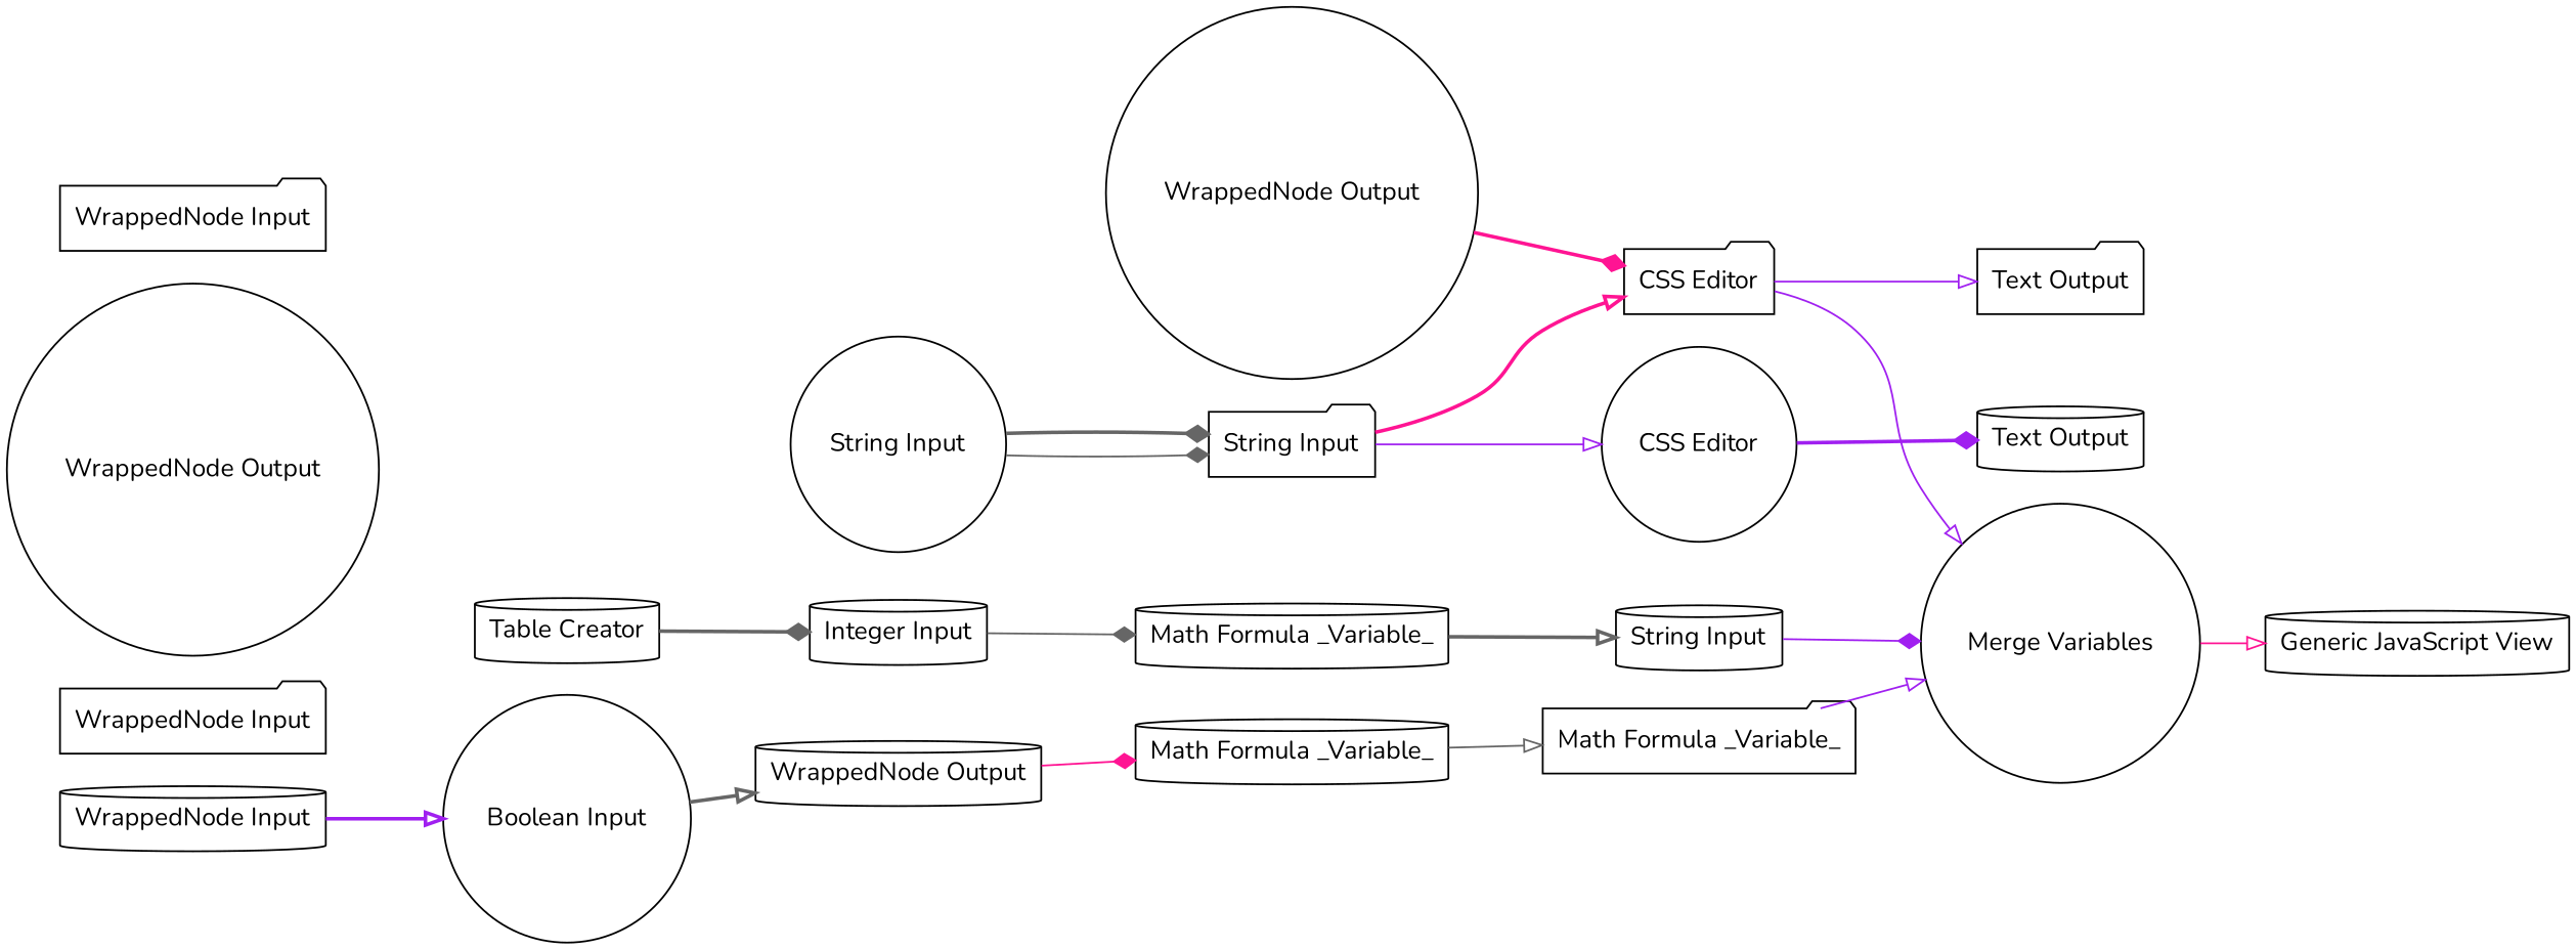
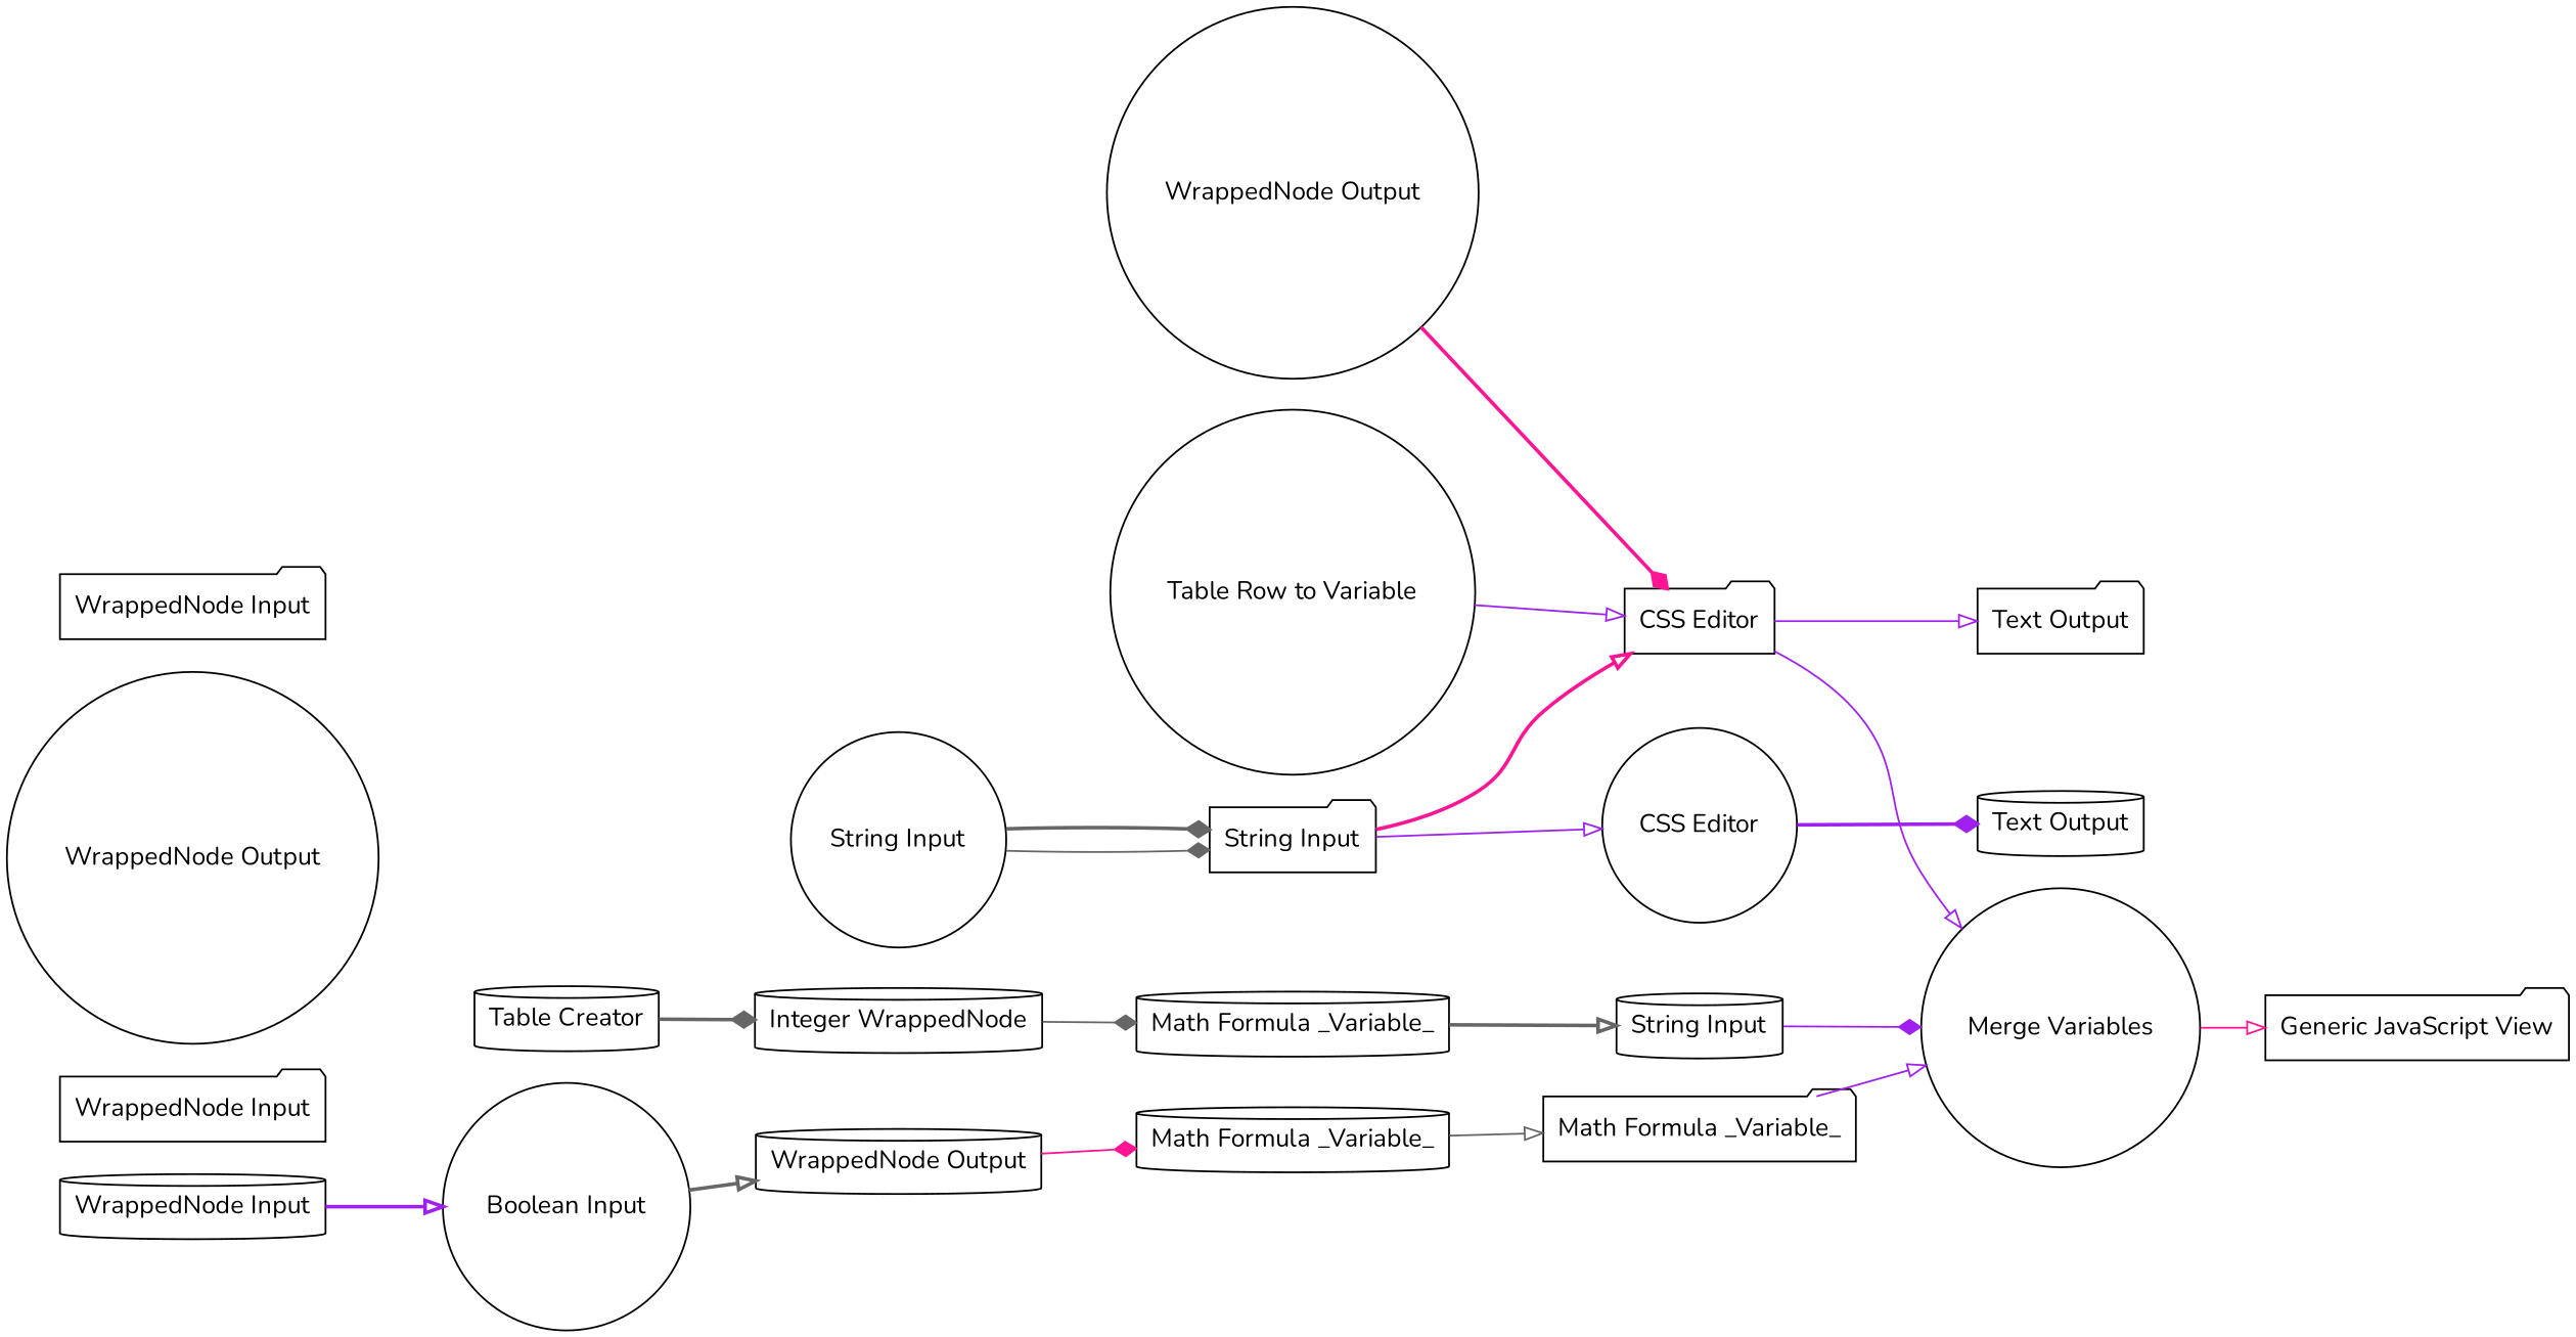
  digraph {
    fontname=Nunito
    rankdir=LR
    node [fontname=Nunito shape=cylinder]
    edge [arrowhead=onormal color=purple fontname=Nunito style=solid]
-   n1 [label="Generic JavaScript View"]
+   n1 [label="Generic JavaScript View" shape=folder]
    n2 [label="Table Creator"]
-   n3 [label="Integer Input"]
+   n3 [label="Integer WrappedNode"]
+   n4 [label="Table Row to Variable" shape=circle]
    n5 [label="CSS Editor" shape=folder]
    n6 [label="Merge Variables" shape=circle]
    n7 [label="Text Output" shape=folder]
    n8 [label="WrappedNode Output" shape=circle]
    n9 [label="String Input"]
    n10 [label="Math Formula _Variable_"]
    n11 [label="WrappedNode Input" shape=folder]
    n12 [label="CSS Editor" shape=circle]
    n13 [label="Text Output"]
    n14 [label="WrappedNode Input"]
    n15 [label="Boolean Input" shape=circle]
    n16 [label="WrappedNode Output"]
    n17 [label="Math Formula _Variable_"]
    n18 [label="Math Formula _Variable_" shape=folder]
    n19 [label="WrappedNode Output" shape=circle]
    n20 [label="String Input" shape=folder]
    n21 [label="String Input" shape=circle]
    n22 [label="WrappedNode Input" shape=folder]
    n2 -> n3 [arrowhead=diamond color=gray40 style=bold]
    n3 -> n10 [arrowhead=diamond color=gray40]
+   n4 -> n5
    n5 -> n6
    n5 -> n7
    n6 -> n1 [color=deeppink]
    n8 -> n5 [arrowhead=diamond color=deeppink style=bold]
    n9 -> n6 [arrowhead=diamond]
    n10 -> n9 [color=gray40 style=bold]
    n12 -> n13 [arrowhead=diamond style=bold]
    n14 -> n15 [style=bold]
    n15 -> n16 [color=gray40 style=bold]
    n16 -> n17 [arrowhead=diamond color=deeppink]
    n17 -> n18 [color=gray40]
    n18 -> n6
    n20 -> n5 [color=deeppink style=bold]
    n20 -> n12
    n21 -> n20 [arrowhead=diamond color=gray40]
    n21 -> n20 [arrowhead=diamond color=gray40 style=bold]
  }
